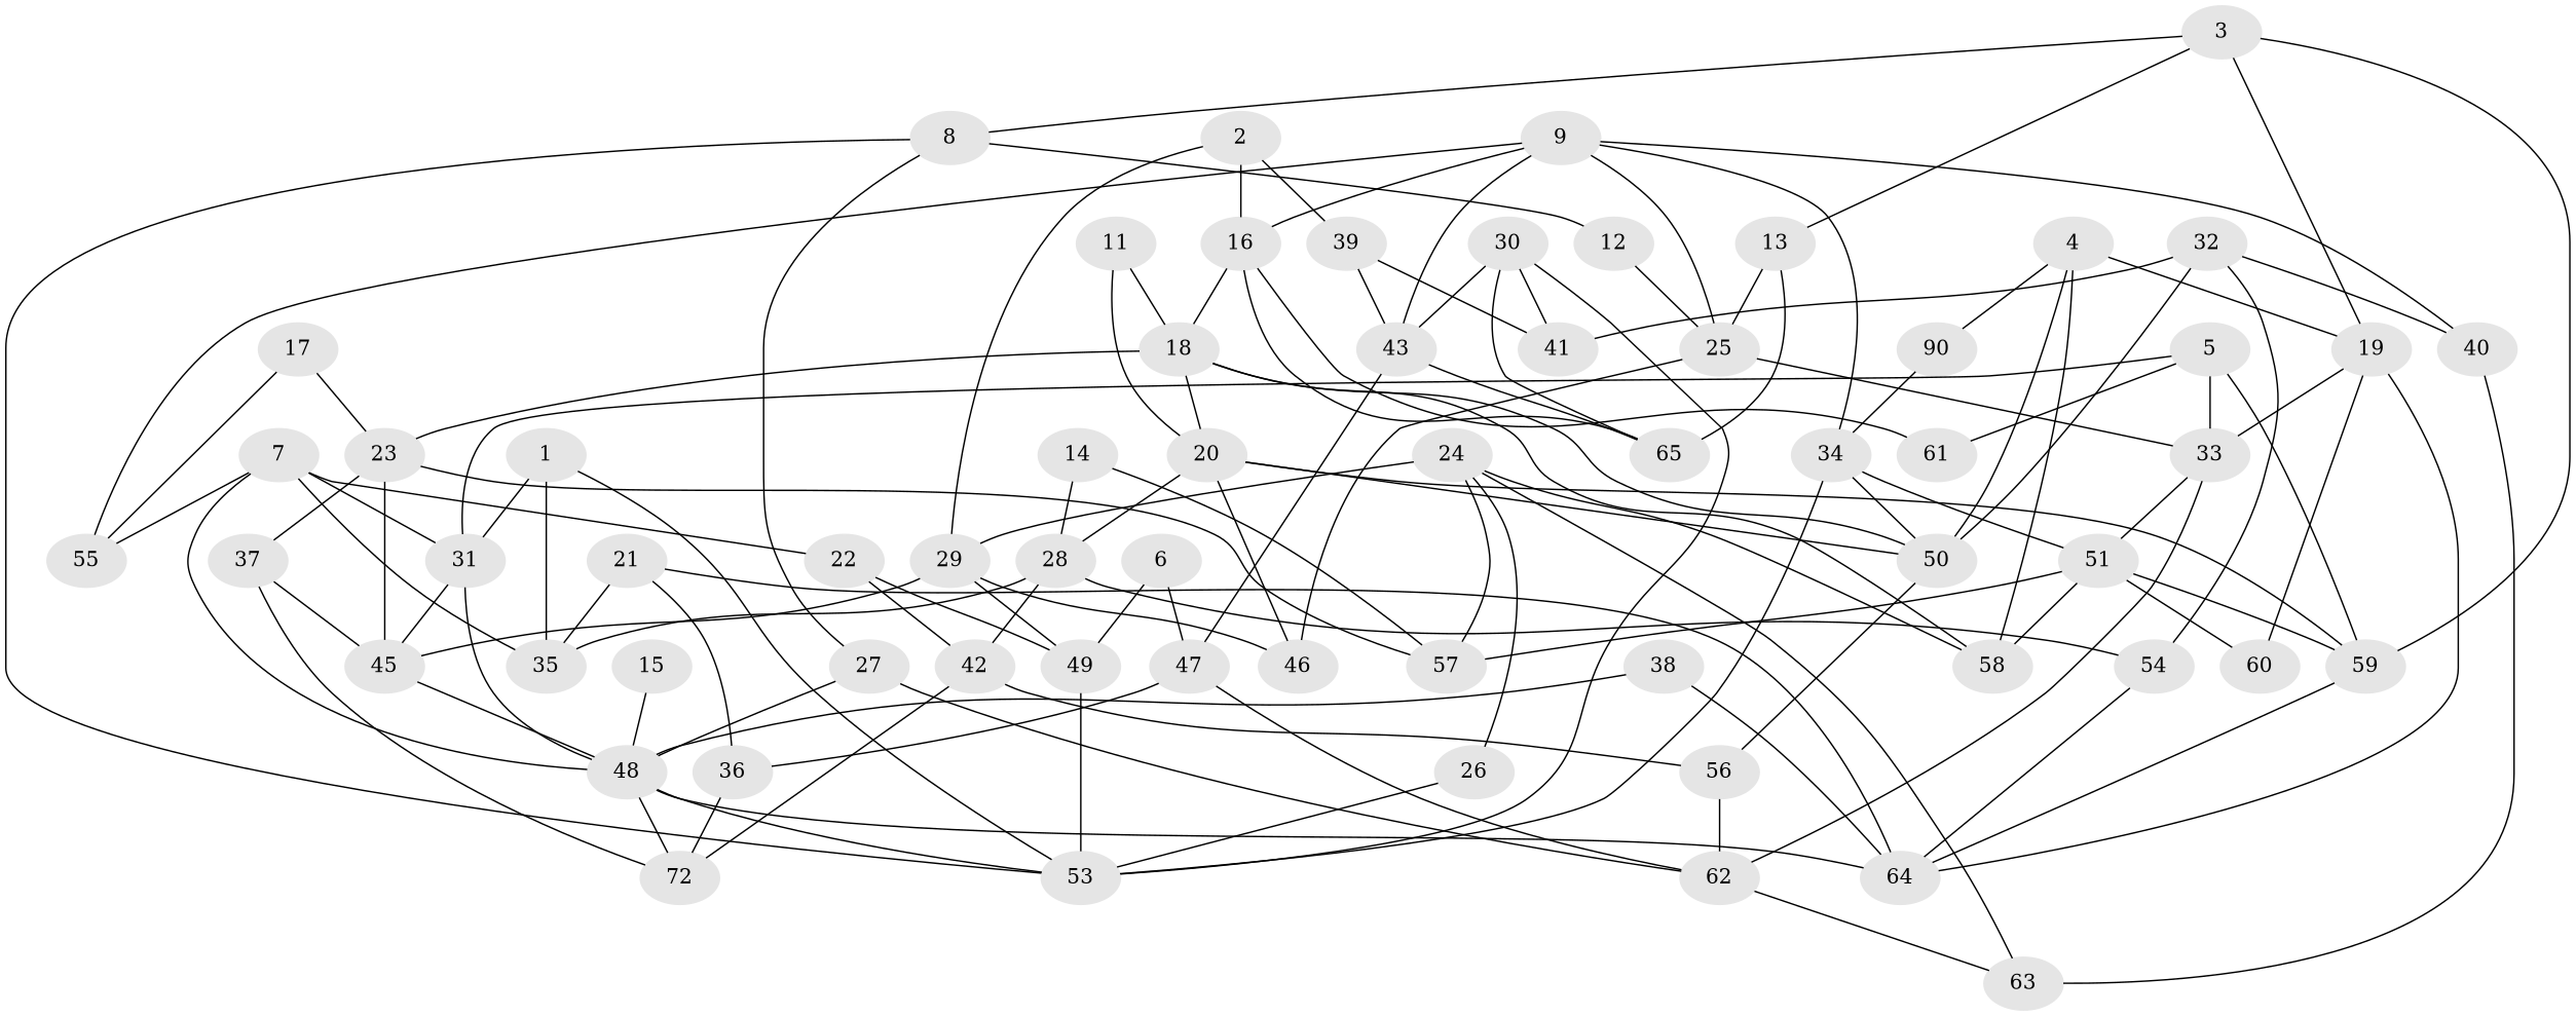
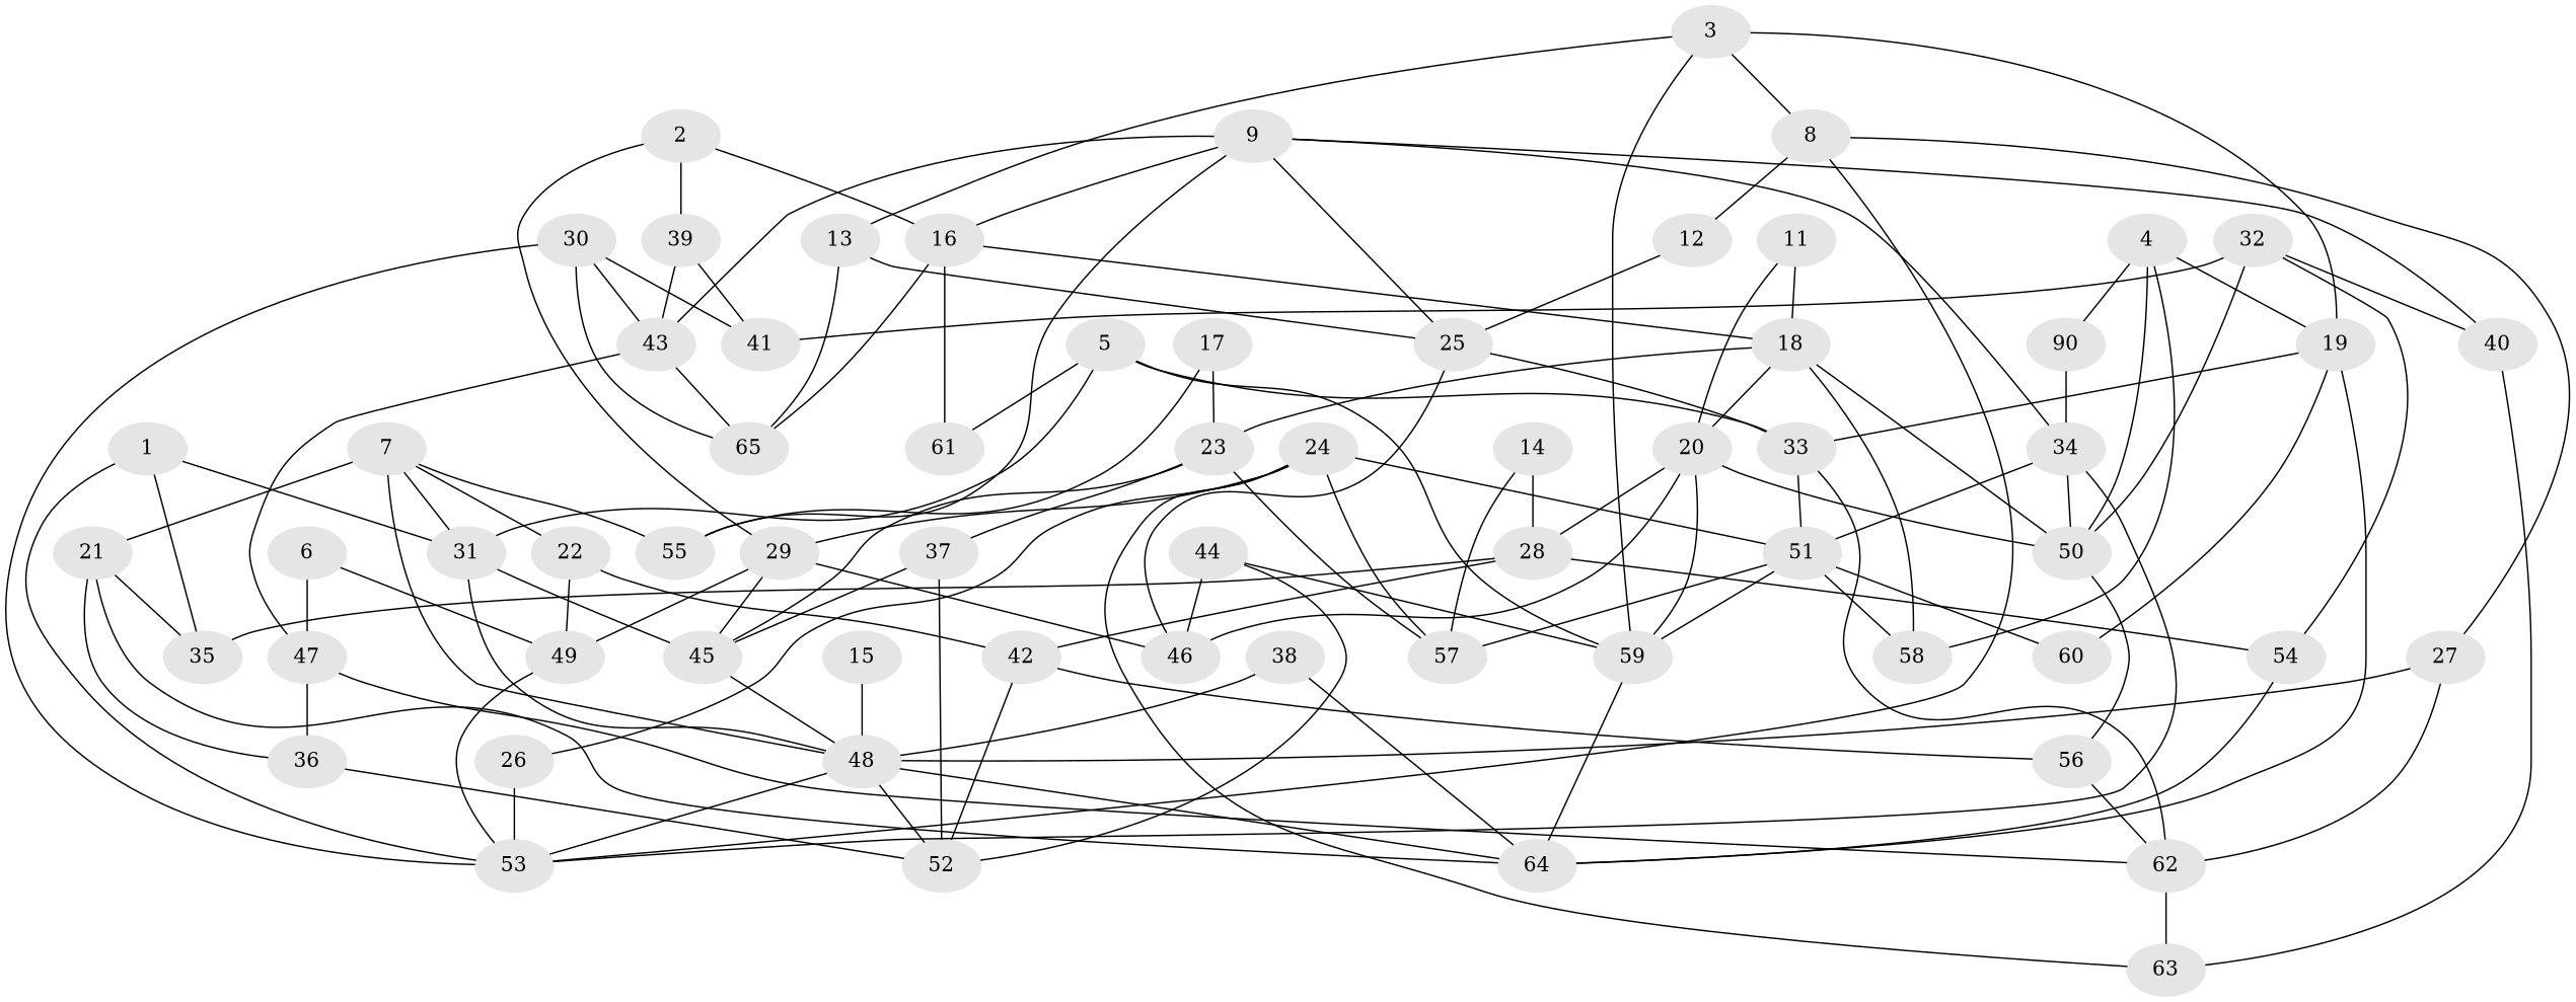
  graph {
    node [color=gray90 style=filled]
    1
    31
    35
    53
    48
    45
    2
    16
    29
    39
    61
    18
    65
    49
    46
    43
    41
    3
    8
    13
    19
    59
    12
    27
    25
    33
    60
    64
    4
    n30 [label=90]
    50
    58
    34
    56
    5
    51
    62
    6
    47
    36
    7
    21
    22
    55
    42
-   52 [label=72]
+   52
    9
    40
    63
    11
    20
    23
    28
    14
    57
    54
    15
    24
    26
    17
    37
    30
    32
    38
+   44
    1 -- 31
    1 -- 35
    1 -- 53
    31 -- 48
    31 -- 45
    48 -- 53
    48 -- 64
    48 -- 52
    45 -- 48
    2 -- 16
    2 -- 29
    2 -- 39
    16 -- 61
    16 -- 18
    16 -- 65
    29 -- 45
    29 -- 49
    29 -- 46
    39 -- 43
    39 -- 41
    18 -- 50
    18 -- 58
    18 -- 20
    18 -- 23
    49 -- 53
    43 -- 65
    43 -- 47
    3 -- 8
    3 -- 13
    3 -- 19
    3 -- 59
    8 -- 53
    8 -- 12
    8 -- 27
    13 -- 65
    13 -- 25
    19 -- 33
    19 -- 60
    19 -- 64
    59 -- 64
    12 -- 25
    27 -- 48
    27 -- 62
    25 -- 46
    25 -- 33
    33 -- 51
    33 -- 62
    4 -- 19
    4 -- n30
    4 -- 50
    4 -- 58
    n30 -- 34
    50 -- 56
    34 -- 53
    34 -- 50
    34 -- 51
    56 -- 62
    5 -- 31
    5 -- 61
    5 -- 59
    5 -- 33
    51 -- 59
    51 -- 60
    51 -- 58
    51 -- 57
    62 -- 63
    6 -- 49
    6 -- 47
    47 -- 62
    47 -- 36
    36 -- 52
    7 -- 31
    7 -- 48
-   7 -- 35
+   7 -- 21
    7 -- 22
    7 -- 55
    21 -- 35
    21 -- 64
    21 -- 36
    22 -- 49
    22 -- 42
    42 -- 56
    42 -- 52
    9 -- 16
    9 -- 43
    9 -- 25
    9 -- 34
    9 -- 55
    9 -- 40
    40 -- 63
    11 -- 18
    11 -- 20
    20 -- 46
    20 -- 59
    20 -- 50
    20 -- 28
    23 -- 45
    23 -- 57
    23 -- 37
    28 -- 35
    28 -- 42
    28 -- 54
    14 -- 28
    14 -- 57
    54 -- 64
    15 -- 48
    24 -- 29
-   24 -- 58
+   24 -- 51
    24 -- 63
    24 -- 57
    24 -- 26
    26 -- 53
    17 -- 55
    17 -- 23
    37 -- 45
    37 -- 52
    30 -- 53
    30 -- 65
    30 -- 43
    30 -- 41
    32 -- 41
    32 -- 50
    32 -- 40
    32 -- 54
    38 -- 48
    38 -- 64
+   44 -- 46
+   44 -- 59
+   44 -- 52
  }
